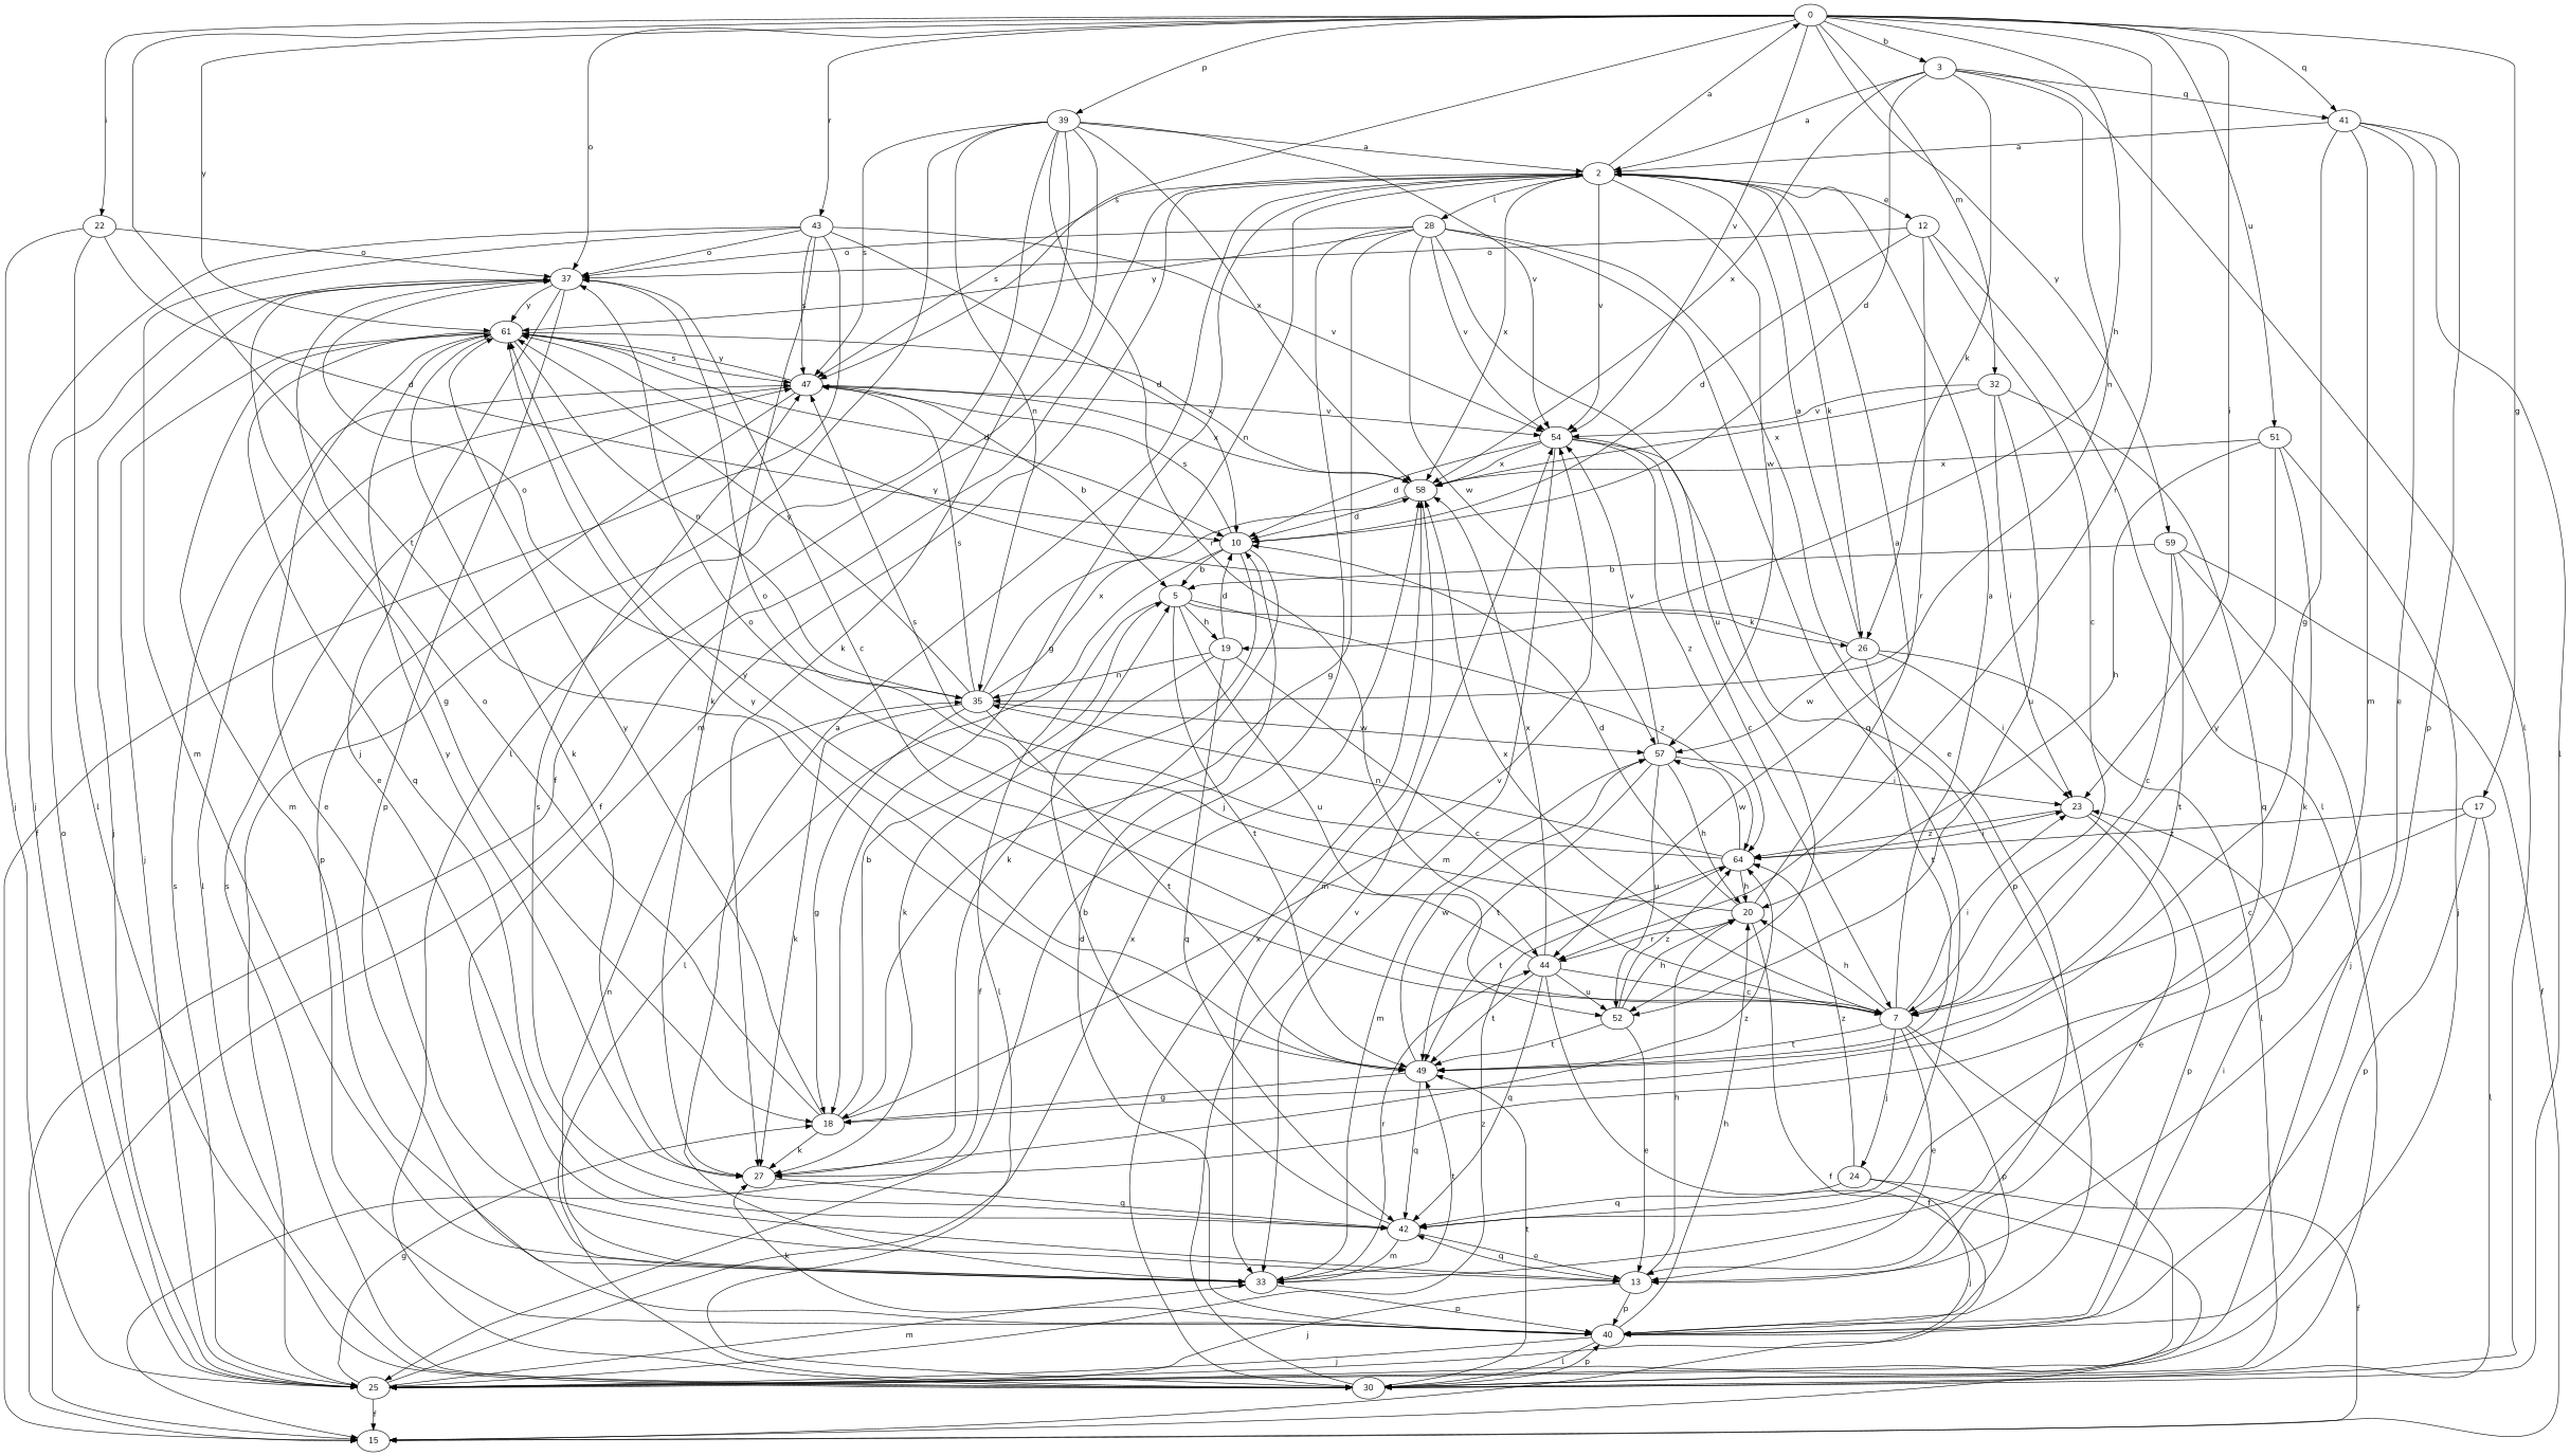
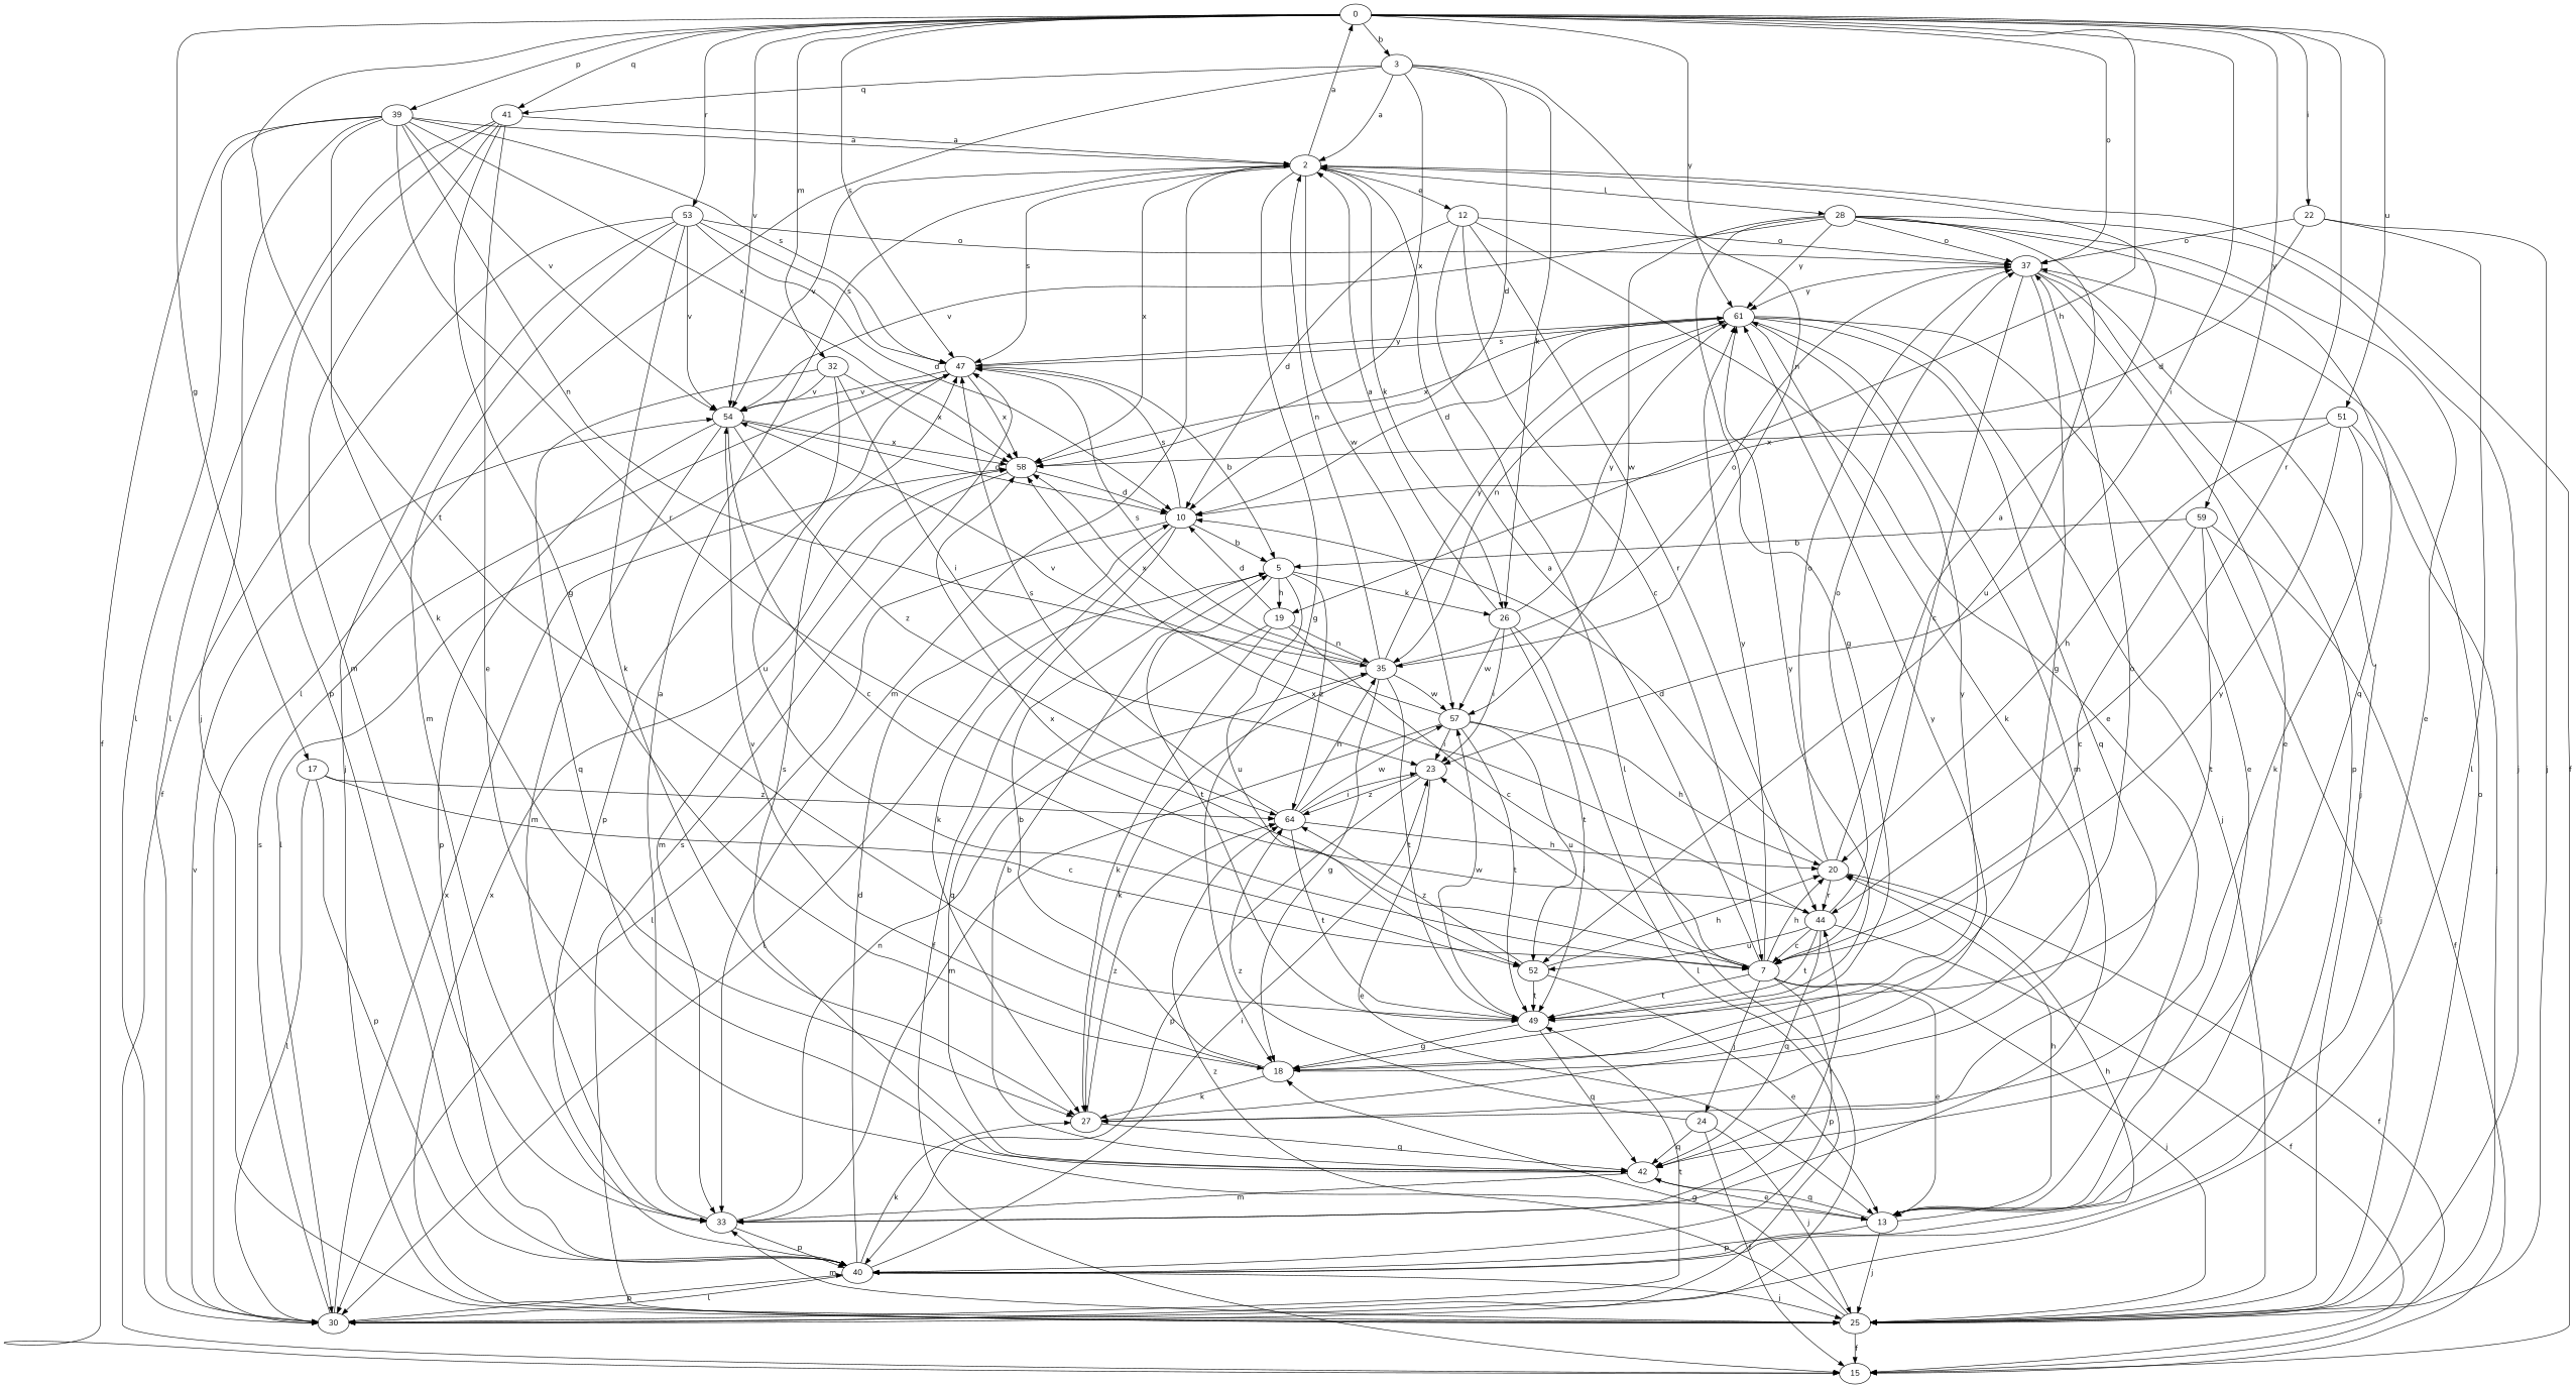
  strict digraph {
    fontname=Nunito
    node [fontname=Nunito]
    edge [fontname=Nunito]
    0
    3
    17
    19
    22
    23
    32
    37
    39
    41
-   43
+   43 [label=53]
    44
    47
    49
    51
    54
    59
    61
    2
    26
    35
    58
    10
    30
    64
    7
    40
    27
    42
    25
    13
    52
    18
    15
    33
    5
    57
    20
    12
    28
    24
    0 -> 3 [label=b]
    0 -> 17 [label=g]
    0 -> 19 [label=h]
    0 -> 22 [label=i]
    0 -> 23 [label=i]
    0 -> 32 [label=m]
    0 -> 37 [label=o]
    0 -> 39 [label=p]
    0 -> 41 [label=q]
    0 -> 43 [label=r]
    0 -> 44 [label=r]
    0 -> 47 [label=s]
    0 -> 49 [label=t]
    0 -> 51 [label=u]
    0 -> 54 [label=v]
    0 -> 59 [label=y]
    0 -> 61 [label=y]
    3 -> 41 [label=q]
    3 -> 2 [label=a]
    3 -> 26 [label=k]
    3 -> 35 [label=n]
    3 -> 58 [label=x]
    3 -> 10 [label=d]
    3 -> 30 [label=l]
    17 -> 30 [label=l]
    17 -> 64 [label=z]
    17 -> 7 [label=c]
    17 -> 40 [label=p]
    19 -> 35 [label=n]
    19 -> 10 [label=d]
    19 -> 7 [label=c]
    19 -> 27 [label=k]
    19 -> 42 [label=q]
    22 -> 37 [label=o]
    22 -> 10 [label=d]
    22 -> 30 [label=l]
    22 -> 25 [label=j]
    23 -> 64 [label=z]
    23 -> 40 [label=p]
    23 -> 13 [label=e]
    32 -> 23 [label=i]
    32 -> 54 [label=v]
    32 -> 58 [label=x]
    32 -> 42 [label=q]
    32 -> 52 [label=u]
    37 -> 61 [label=y]
    37 -> 7 [label=c]
    37 -> 40 [label=p]
    37 -> 25 [label=j]
    37 -> 13 [label=e]
    37 -> 18 [label=g]
    39 -> 44 [label=r]
    39 -> 47 [label=s]
    39 -> 54 [label=v]
    39 -> 2 [label=a]
    39 -> 35 [label=n]
    39 -> 58 [label=x]
    39 -> 30 [label=l]
    39 -> 27 [label=k]
    39 -> 25 [label=j]
    39 -> 15 [label=f]
    41 -> 2 [label=a]
    41 -> 30 [label=l]
    41 -> 40 [label=p]
    41 -> 13 [label=e]
    41 -> 18 [label=g]
    41 -> 33 [label=m]
    43 -> 37 [label=o]
    43 -> 47 [label=s]
    43 -> 54 [label=v]
    43 -> 10 [label=d]
    43 -> 27 [label=k]
    43 -> 25 [label=j]
    43 -> 15 [label=f]
    43 -> 33 [label=m]
    44 -> 37 [label=o]
    44 -> 49 [label=t]
    44 -> 58 [label=x]
    44 -> 7 [label=c]
    44 -> 42 [label=q]
    44 -> 52 [label=u]
    44 -> 15 [label=f]
    47 -> 54 [label=v]
    47 -> 61 [label=y]
    47 -> 58 [label=x]
    47 -> 30 [label=l]
    47 -> 40 [label=p]
    47 -> 5 [label=b]
    49 -> 61 [label=y]
    49 -> 42 [label=q]
    49 -> 18 [label=g]
    49 -> 57 [label=w]
    51 -> 58 [label=x]
    51 -> 7 [label=y]
    51 -> 27 [label=k]
    51 -> 25 [label=j]
    51 -> 20 [label=h]
    54 -> 58 [label=x]
    54 -> 10 [label=d]
    54 -> 64 [label=z]
    54 -> 7 [label=c]
    54 -> 40 [label=p]
    54 -> 33 [label=m]
    59 -> 49 [label=t]
    59 -> 7 [label=c]
    59 -> 25 [label=j]
    59 -> 15 [label=f]
    59 -> 5 [label=b]
    61 -> 47 [label=s]
    61 -> 35 [label=n]
    61 -> 58 [label=x]
    61 -> 10 [label=d]
    61 -> 27 [label=k]
    61 -> 42 [label=q]
    61 -> 25 [label=j]
    61 -> 13 [label=e]
    61 -> 33 [label=m]
    2 -> 0 [label=a]
    2 -> 47 [label=s]
    2 -> 54 [label=v]
    2 -> 26 [label=k]
    2 -> 58 [label=x]
    2 -> 18 [label=g]
    2 -> 15 [label=f]
    2 -> 33 [label=m]
    2 -> 57 [label=w]
    2 -> 12 [label=e]
    2 -> 28 [label=l]
    26 -> 23 [label=i]
    26 -> 49 [label=t]
    26 -> 61 [label=y]
    26 -> 2 [label=a]
    26 -> 30 [label=l]
    26 -> 57 [label=w]
    35 -> 37 [label=o]
    35 -> 47 [label=s]
    35 -> 49 [label=t]
    35 -> 61 [label=y]
    35 -> 2 [label=n]
    35 -> 58 [label=x]
    35 -> 27 [label=k]
    35 -> 18 [label=g]
    35 -> 57 [label=w]
    58 -> 10 [label=d]
    58 -> 33 [label=m]
    10 -> 47 [label=s]
    10 -> 30 [label=l]
    10 -> 27 [label=k]
    10 -> 15 [label=f]
    10 -> 5 [label=b]
    30 -> 47 [label=s]
    30 -> 49 [label=t]
    30 -> 54 [label=v]
    30 -> 58 [label=x]
    30 -> 40 [label=p]
    64 -> 23 [label=i]
    64 -> 47 [label=s]
    64 -> 49 [label=t]
    64 -> 35 [label=n]
    64 -> 57 [label=w]
    64 -> 20 [label=h]
    7 -> 23 [label=i]
    7 -> 49 [label=t]
    7 -> 61 [label=y]
    7 -> 2 [label=a]
    7 -> 58 [label=x]
    7 -> 40 [label=p]
    7 -> 25 [label=j]
    7 -> 13 [label=e]
    7 -> 20 [label=h]
    7 -> 24 [label=j]
    40 -> 23 [label=i]
    40 -> 10 [label=d]
    40 -> 30 [label=l]
    40 -> 27 [label=k]
    40 -> 25 [label=j]
    40 -> 20 [label=h]
    27 -> 61 [label=y]
    27 -> 64 [label=z]
    27 -> 42 [label=q]
    42 -> 47 [label=s]
    42 -> 13 [label=e]
    42 -> 33 [label=m]
    42 -> 5 [label=b]
    25 -> 37 [label=o]
    25 -> 47 [label=s]
    25 -> 58 [label=x]
    25 -> 64 [label=z]
    25 -> 18 [label=g]
    25 -> 15 [label=f]
    25 -> 33 [label=m]
    13 -> 40 [label=p]
    13 -> 42 [label=q]
    13 -> 25 [label=j]
    13 -> 20 [label=h]
    52 -> 49 [label=t]
    52 -> 64 [label=z]
    52 -> 13 [label=e]
    52 -> 20 [label=h]
    18 -> 37 [label=o]
    18 -> 54 [label=v]
    18 -> 61 [label=y]
    18 -> 27 [label=k]
    18 -> 5 [label=b]
    33 -> 44 [label=r]
-   33 -> 49 [label=t]
    33 -> 2 [label=a]
    33 -> 35 [label=n]
    33 -> 40 [label=p]
    5 -> 19 [label=h]
    5 -> 49 [label=t]
    5 -> 26 [label=k]
    5 -> 30 [label=l]
    5 -> 64 [label=z]
    5 -> 52 [label=u]
    57 -> 23 [label=i]
    57 -> 49 [label=t]
    57 -> 54 [label=v]
    57 -> 52 [label=u]
    57 -> 33 [label=m]
    57 -> 20 [label=h]
    20 -> 37 [label=o]
    20 -> 44 [label=r]
    20 -> 2 [label=a]
    20 -> 10 [label=d]
    20 -> 15 [label=f]
    12 -> 37 [label=o]
    12 -> 44 [label=r]
    12 -> 10 [label=d]
    12 -> 30 [label=l]
    12 -> 7 [label=c]
+   12 -> 13 [label=e]
    28 -> 37 [label=o]
    28 -> 54 [label=v]
    28 -> 61 [label=y]
    28 -> 42 [label=q]
    28 -> 25 [label=j]
    28 -> 13 [label=e]
    28 -> 52 [label=u]
    28 -> 18 [label=g]
    28 -> 57 [label=w]
    24 -> 64 [label=z]
    24 -> 42 [label=q]
    24 -> 25 [label=j]
    24 -> 15 [label=f]
  }
